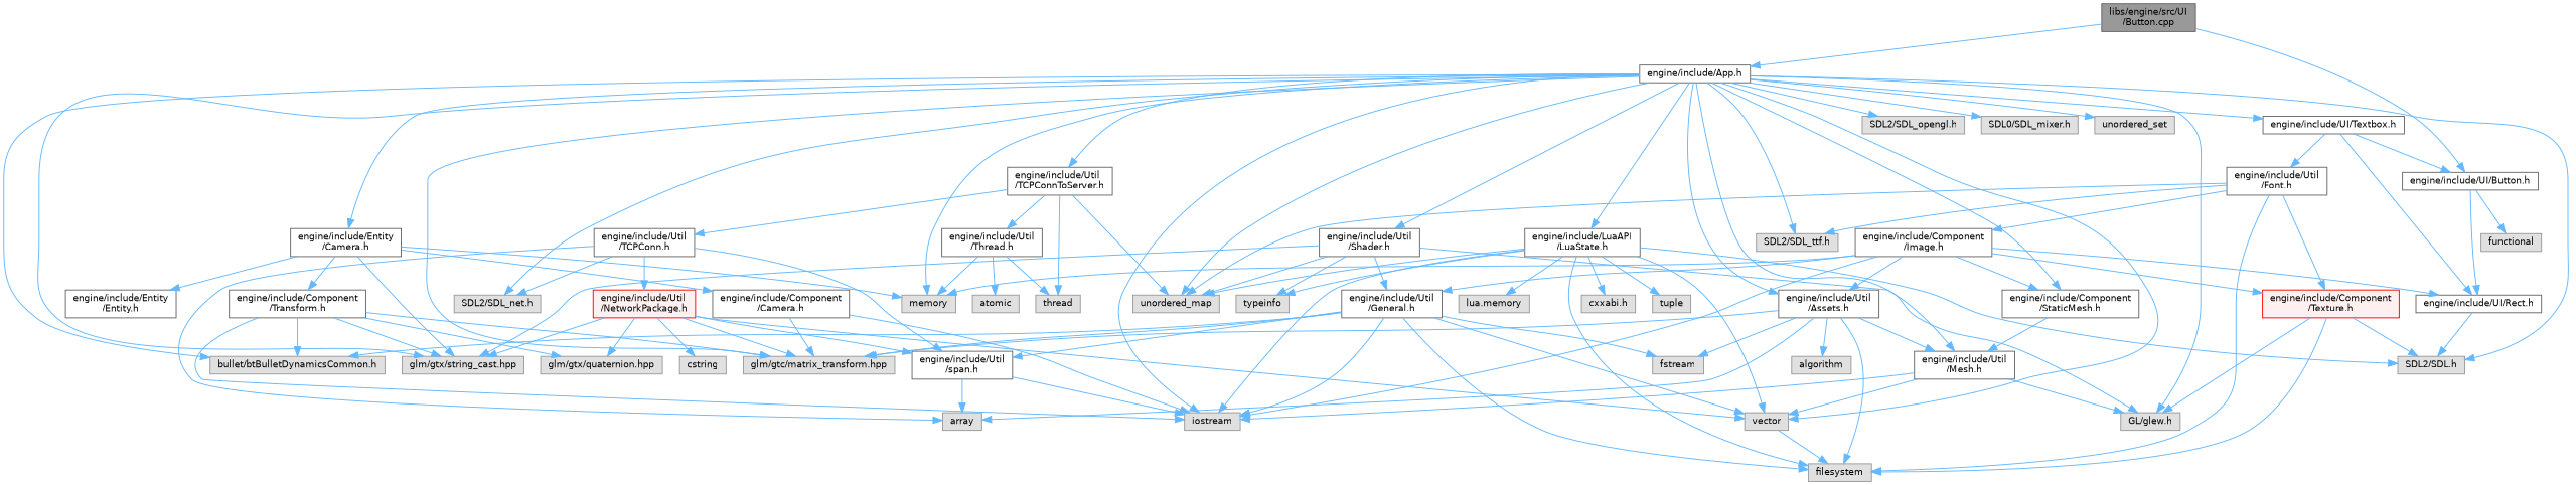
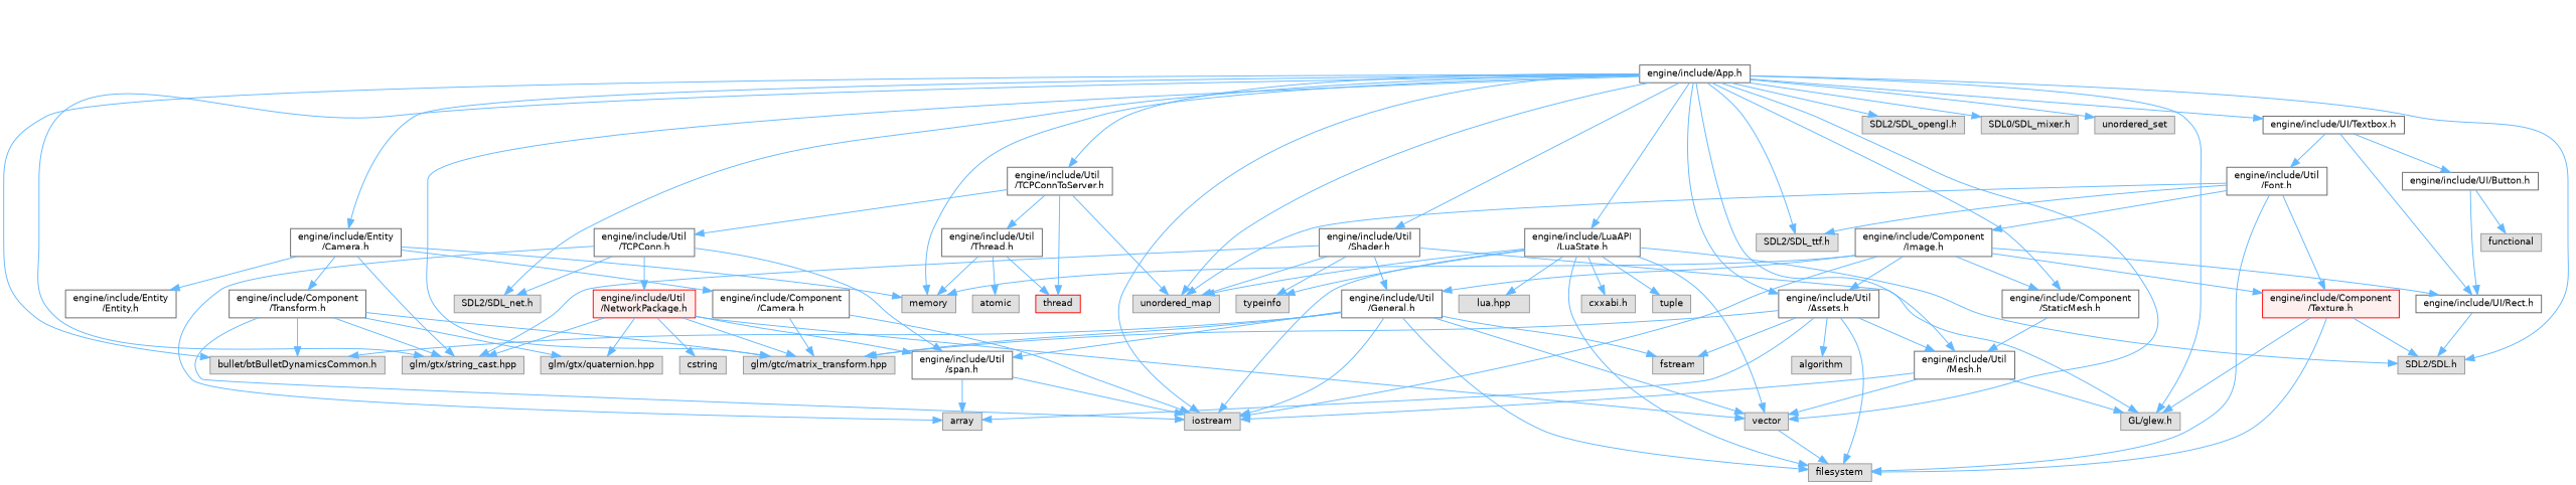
  digraph {
    node [color=grey60 fillcolor="#E0E0E0" fontname=Helvetica fontsize=10 shape=box style=filled]
    edge [color=steelblue1 fontname=Helvetica fontsize=10 labelfontname=Helvetica labelfontsize=10 style=solid]
-   n1 [color=gray40 fillcolor=grey60 fontcolor=black height=0.2 label="libs/engine/src/UI\l/Button.cpp" width=0.4]
    n2 [color=grey40 fillcolor=white height=0.2 label="engine/include/UI/Button.h" width=0.4]
    n3 [color=grey40 fillcolor=white height=0.2 label="engine/include/App.h" width=0.4]
    n4 [height=0.2 label=functional width=0.4]
    n5 [color=grey40 fillcolor=white height=0.2 label="engine/include/UI/Rect.h" width=0.4]
    n6 [height=0.2 label="SDL2/SDL.h" width=0.4]
    n7 [height=0.2 label=iostream width=0.4]
    n8 [color=grey40 fillcolor=white height=0.2 label="engine/include/Entity\l/Camera.h" width=0.4]
    n9 [height=0.2 label=memory width=0.4]
    n10 [height=0.2 label="glm/gtc/matrix_transform.hpp" width=0.4]
    n11 [height=0.2 label="glm/gtx/string_cast.hpp" width=0.4]
    n12 [height=0.2 label="bullet/btBulletDynamicsCommon.h" width=0.4]
    n13 [color=grey40 fillcolor=white height=0.2 label="engine/include/Util\l/Assets.h" width=0.4]
    n14 [color=grey40 fillcolor=white height=0.2 label="engine/include/Util\l/Mesh.h" width=0.4]
    n15 [height=0.2 label=vector width=0.4]
    n16 [height=0.2 label="GL/glew.h" width=0.4]
    n17 [color=grey40 fillcolor=white height=0.2 label="engine/include/Component\l/StaticMesh.h" width=0.4]
    n18 [color=grey40 fillcolor=white height=0.2 label="engine/include/Util\l/TCPConnToServer.h" width=0.4]
    n19 [height=0.2 label="SDL2/SDL_net.h" width=0.4]
    n20 [height=0.2 label=unordered_map width=0.4]
    n21 [color=grey40 fillcolor=white height=0.2 label="engine/include/Util\l/Shader.h" width=0.4]
    n22 [color=grey40 fillcolor=white height=0.2 label="engine/include/LuaAPI\l/LuaState.h" width=0.4]
    n23 [color=grey40 fillcolor=white height=0.2 label="engine/include/UI/Textbox.h" width=0.4]
    n24 [height=0.2 label="SDL2/SDL_ttf.h" width=0.4]
    n25 [height=0.2 label="SDL2/SDL_opengl.h" width=0.4]
    n26 [height=0.2 label="SDL0/SDL_mixer.h" width=0.4]
    n27 [height=0.2 label=unordered_set width=0.4]
    n28 [color=grey40 fillcolor=white height=0.2 label="engine/include/Entity\l/Entity.h" width=0.4]
    n29 [color=grey40 fillcolor=white height=0.2 label="engine/include/Component\l/Camera.h" width=0.4]
    n30 [color=grey40 fillcolor=white height=0.2 label="engine/include/Component\l/Transform.h" width=0.4]
    n31 [height=0.2 label=fstream width=0.4]
    n32 [height=0.2 label=filesystem width=0.4]
    n33 [height=0.2 label=array width=0.4]
    n34 [height=0.2 label=algorithm width=0.4]
    n35 [color=grey40 fillcolor=white height=0.2 label="engine/include/Util\l/TCPConn.h" width=0.4]
    n36 [color=grey40 fillcolor=white height=0.2 label="engine/include/Util\l/Thread.h" width=0.4]
-   n37 [height=0.2 label=thread width=0.4]
+   n37 [color=red height=0.2 label=thread width=0.4]
    n38 [height=0.2 label=typeinfo width=0.4]
    n39 [color=grey40 fillcolor=white height=0.2 label="engine/include/Util\l/General.h" width=0.4]
-   n40 [height=0.2 label="lua.memory" width=0.4]
+   n40 [height=0.2 label="lua.hpp" width=0.4]
    n41 [height=0.2 label="cxxabi.h" width=0.4]
    n42 [height=0.2 label=tuple width=0.4]
    n43 [color=grey40 fillcolor=white height=0.2 label="engine/include/Util\l/Font.h" width=0.4]
    n44 [height=0.2 label="glm/gtx/quaternion.hpp" width=0.4]
    n45 [color=grey40 fillcolor=white height=0.2 label="engine/include/Util\l/span.h" width=0.4]
    n46 [color=red fillcolor="#FFF0F0" height=0.2 label="engine/include/Util\l/NetworkPackage.h" width=0.4]
    n47 [height=0.2 label=atomic width=0.4]
    n48 [height=0.2 label=cstring width=0.4]
    n49 [color=red fillcolor="#FFF0F0" height=0.2 label="engine/include/Component\l/Texture.h" width=0.4]
    n50 [color=grey40 fillcolor=white height=0.2 label="engine/include/Component\l/Image.h" width=0.4]
-   n1 -> n2
-   n1 -> n3
    n2 -> n4
    n2 -> n5
    n3 -> n6
    n3 -> n7
    n3 -> n8
    n3 -> n9
    n3 -> n10
    n3 -> n11
    n3 -> n12
    n3 -> n13
    n3 -> n14
    n3 -> n15
    n3 -> n16
    n3 -> n17
    n3 -> n18
    n3 -> n19
    n3 -> n20
    n3 -> n21
    n3 -> n22
    n3 -> n23
    n3 -> n24
    n3 -> n25
    n3 -> n26
    n3 -> n27
    n5 -> n6
    n8 -> n9
    n8 -> n11
    n8 -> n28
    n8 -> n29
    n8 -> n30
    n13 -> n10
    n13 -> n14
    n13 -> n31
    n13 -> n32
    n13 -> n33
    n13 -> n34
    n14 -> n7
    n14 -> n15
    n14 -> n16
    n15 -> n32
    n17 -> n14
    n18 -> n20
    n18 -> n35
    n18 -> n36
    n18 -> n37
    n21 -> n11
    n21 -> n16
    n21 -> n20
    n21 -> n38
    n21 -> n39
    n22 -> n6
    n22 -> n7
    n22 -> n15
    n22 -> n20
    n22 -> n32
    n22 -> n38
    n22 -> n40
    n22 -> n41
    n22 -> n42
    n23 -> n2
    n23 -> n5
    n23 -> n43
    n29 -> n7
    n29 -> n10
    n30 -> n7
    n30 -> n10
    n30 -> n11
    n30 -> n12
    n30 -> n44
    n35 -> n19
    n35 -> n33
    n35 -> n45
    n35 -> n46
    n36 -> n9
    n36 -> n37
    n36 -> n47
    n39 -> n7
    n39 -> n10
    n39 -> n12
    n39 -> n15
    n39 -> n31
    n39 -> n32
    n39 -> n45
    n43 -> n20
    n43 -> n24
    n43 -> n32
    n43 -> n49
    n43 -> n50
    n45 -> n7
    n45 -> n33
    n46 -> n10
    n46 -> n11
    n46 -> n15
    n46 -> n44
    n46 -> n45
    n46 -> n48
    n49 -> n6
    n49 -> n16
    n49 -> n32
    n50 -> n5
    n50 -> n7
    n50 -> n9
    n50 -> n13
    n50 -> n17
    n50 -> n39
    n50 -> n49
  }
